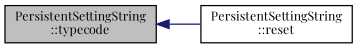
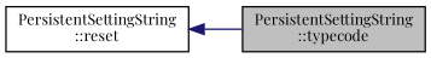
  digraph {
    rankdir=LR
    fontname="Playfair Display"
    node [color=black fontname="Playfair Display" fontsize=10 shape=record style=filled]
    n1 [fillcolor=grey75 fontcolor=black height=0.2 label="PersistentSettingString\l::typecode" width=0.4]
    n2 [fillcolor=white height=0.2 label="PersistentSettingString\l::reset" width=0.4]
-   n1 -> n2 [color=midnightblue dir=back fontname="Playfair Display" fontsize=10 labelfontname=Helvetica labelfontsize=10 style=solid]
+   n2 -> n1 [color=midnightblue dir=back fontname="Playfair Display" fontsize=10 labelfontname=Helvetica labelfontsize=10 style=solid]
  }
